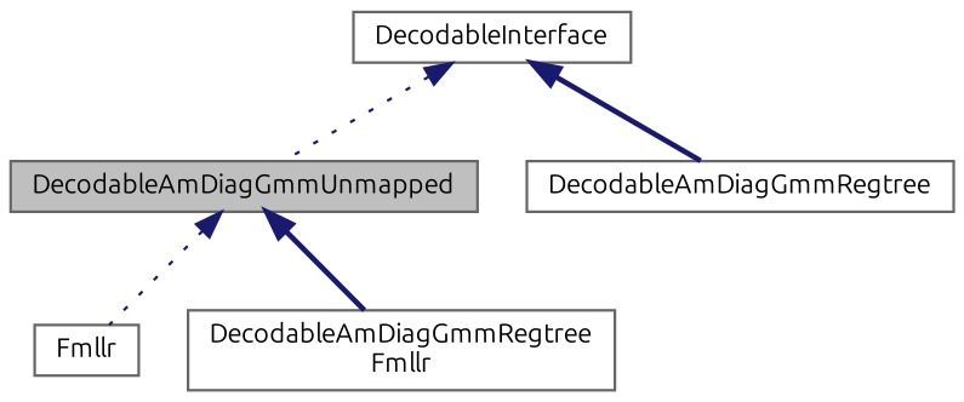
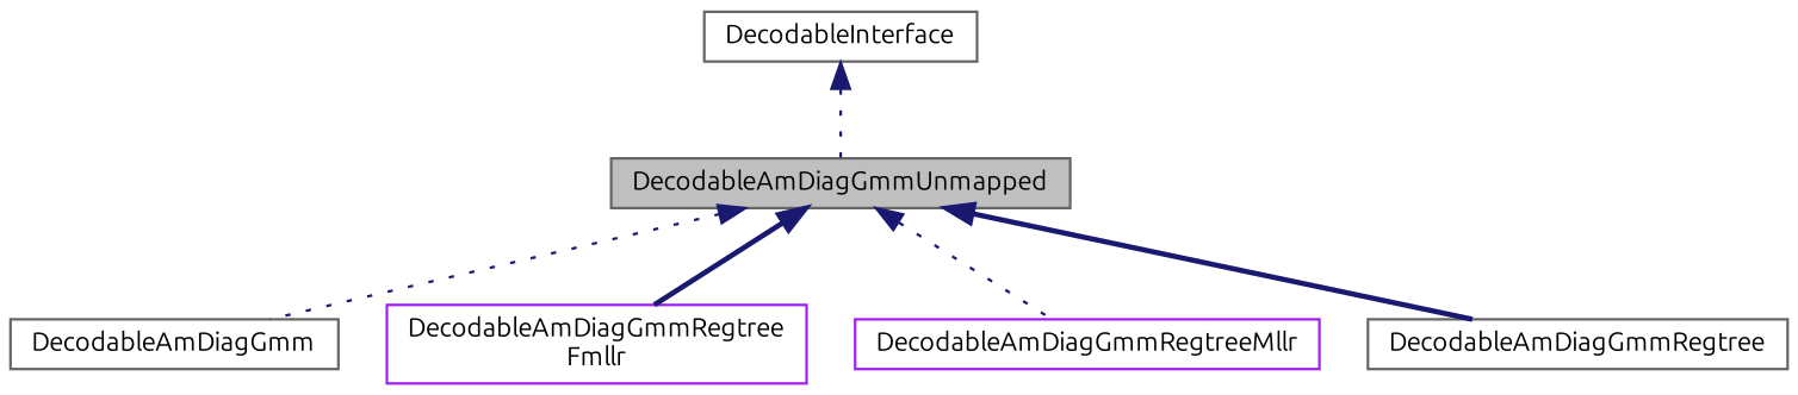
  digraph {
    fontname=Ubuntu
    rankdir=TB
    node [color=gray40 fillcolor=white fontname=Ubuntu fontsize=10 shape=record style=filled]
    edge [color=midnightblue dir=back fontname=Ubuntu fontsize=10 labelfontname=Helvetica labelfontsize=10 style=dotted]
    n1 [fillcolor=grey75 fontcolor=black height=0.2 label=DecodableAmDiagGmmUnmapped width=0.4]
-   n2 [height=0.2 label=Fmllr width=0.4]
-   n3 [height=0.2 label="DecodableAmDiagGmmRegtree\lFmllr" width=0.4]
+   n2 [height=0.2 label=DecodableAmDiagGmm width=0.4]
+   n3 [color=purple height=0.2 label="DecodableAmDiagGmmRegtree\lFmllr" width=0.4]
+   n4 [color=purple height=0.2 label=DecodableAmDiagGmmRegtreeMllr width=0.4]
    n5 [height=0.2 label=DecodableAmDiagGmmRegtree width=0.4]
    n6 [height=0.2 label=DecodableInterface width=0.4]
    n1 -> n2
    n1 -> n3 [style=bold]
-   n6 -> n5 [style=bold]
+   n1 -> n4
+   n1 -> n5 [style=bold]
    n6 -> n1
  }
